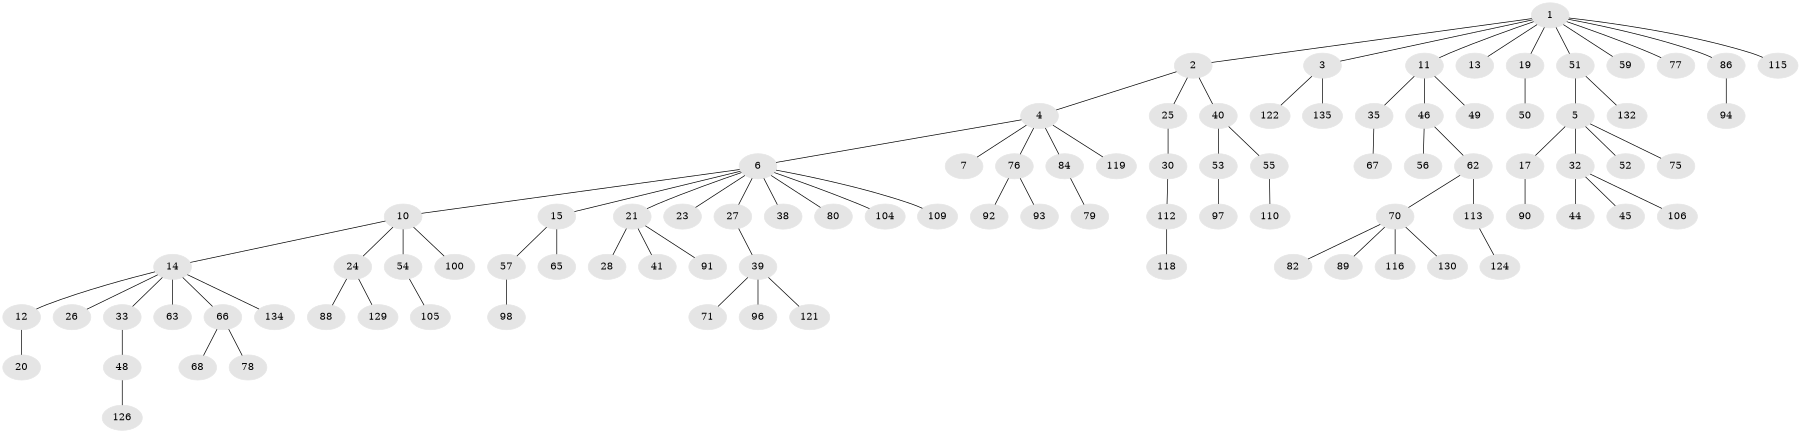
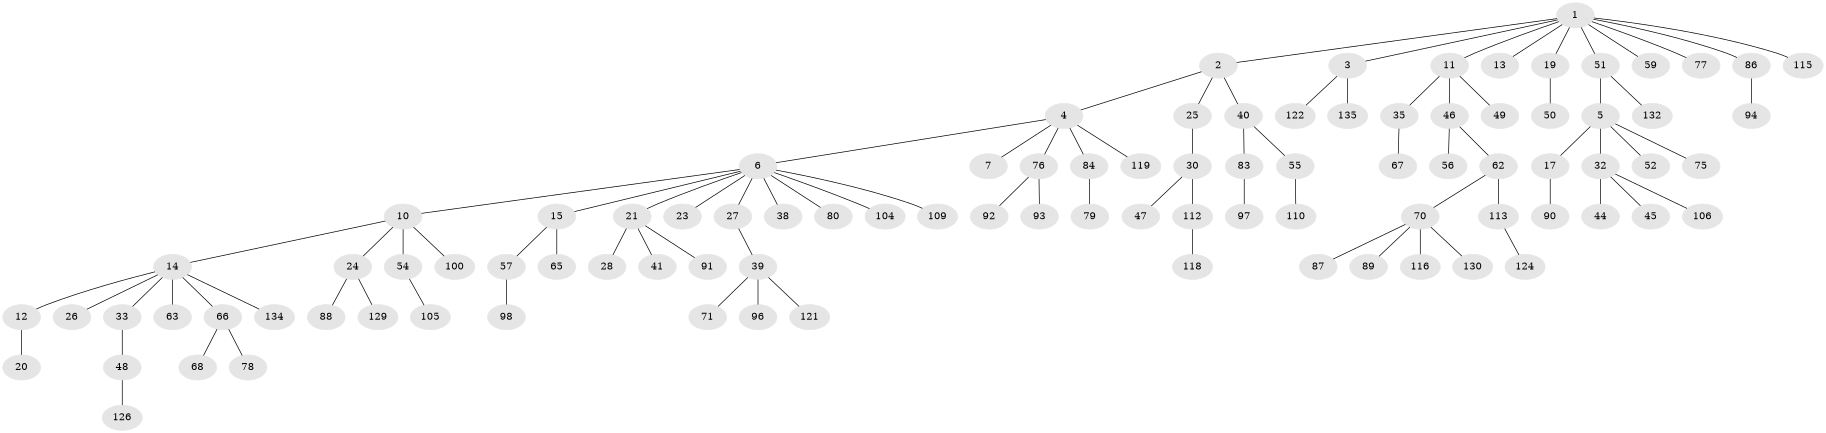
  graph {
    node [color=gray90 style=filled]
    1 [super="+12"]
    2 [super="+8"]
    3 [super="+61"]
    11 [super="+36"]
    13
    19 [super="+128"]
    51 [super="+58"]
    59
    77 [super="+99"]
    86
    115
    4 [super="+9"]
    25 [super="+101"]
    40 [super="+117"]
    122
    135
    5 [super="+16"]
    17 [super="+43"]
    32 [super="+42"]
    52
    75
    35
    46
    49
    50
    132
    94 [super="+108"]
    6 [super="+29"]
    7
    76
    84
    119
    30 [super="+34"]
-   53 [super="+74"]
+   53 [super="+74" label=83]
    55 [super="+103"]
    10 [super="+22"]
    15 [super="+37"]
    21 [super="+64"]
    23
    27 [super="+102"]
    38 [super="+85"]
    80
    104
    109
    92
    93
    79
    90
    44
    45
    106
    14 [super="+31"]
    24 [super="+83"]
    54
    100 [super="+123"]
    57
    65 [super="+72"]
    28
    41 [super="+60"]
    91
    39 [super="+82"]
    n62 [label=12 super="+95"]
    26
    33
    63
    66
    134
    88
    129
    105 [super="+114"]
    67 [super="+111"]
    56
    62 [super="+81"]
    20
    48 [super="+69"]
    68
    78
    98
+   47
    112
    71
    96
    121
    118 [super="+133"]
    126
    97
    110
    70 [super="+73"]
    113
-   87 [super="+125" label=82]
+   87 [super="+125"]
    89
    116 [super="+120"]
    130
    124 [super="+127"]
    1 -- 2
    1 -- 3
    1 -- 11
    1 -- 13
    1 -- 19
    1 -- 51
    1 -- 59
    1 -- 77
    1 -- 86
    1 -- 115
    2 -- 4
    2 -- 25
    2 -- 40
    3 -- 122
    3 -- 135
    11 -- 35
    11 -- 46
    11 -- 49
    19 -- 50
    51 -- 5
    51 -- 132
    86 -- 94
    4 -- 6
    4 -- 7
    4 -- 76
    4 -- 84
    4 -- 119
    25 -- 30
    40 -- 53
    40 -- 55
    5 -- 17
    5 -- 32
    5 -- 52
    5 -- 75
    17 -- 90
    32 -- 44
    32 -- 45
    32 -- 106
    35 -- 67
    46 -- 56
    46 -- 62
    6 -- 10
    6 -- 15
    6 -- 21
    6 -- 23
    6 -- 27
    6 -- 38
    6 -- 80
    6 -- 104
    6 -- 109
    76 -- 92
    76 -- 93
    84 -- 79
+   30 -- 47
    30 -- 112
    53 -- 97
    55 -- 110
    10 -- 14
    10 -- 24
    10 -- 54
    10 -- 100
    15 -- 57
    15 -- 65
    21 -- 28
    21 -- 41
    21 -- 91
    27 -- 39
    14 -- n62
    14 -- 26
    14 -- 33
    14 -- 63
    14 -- 66
    14 -- 134
    24 -- 88
    24 -- 129
    54 -- 105
    57 -- 98
    39 -- 71
    39 -- 96
    39 -- 121
    n62 -- 20
    33 -- 48
    66 -- 68
    66 -- 78
    62 -- 70
    62 -- 113
    48 -- 126
    112 -- 118
    70 -- 87
    70 -- 89
    70 -- 116
    70 -- 130
    113 -- 124
  }
